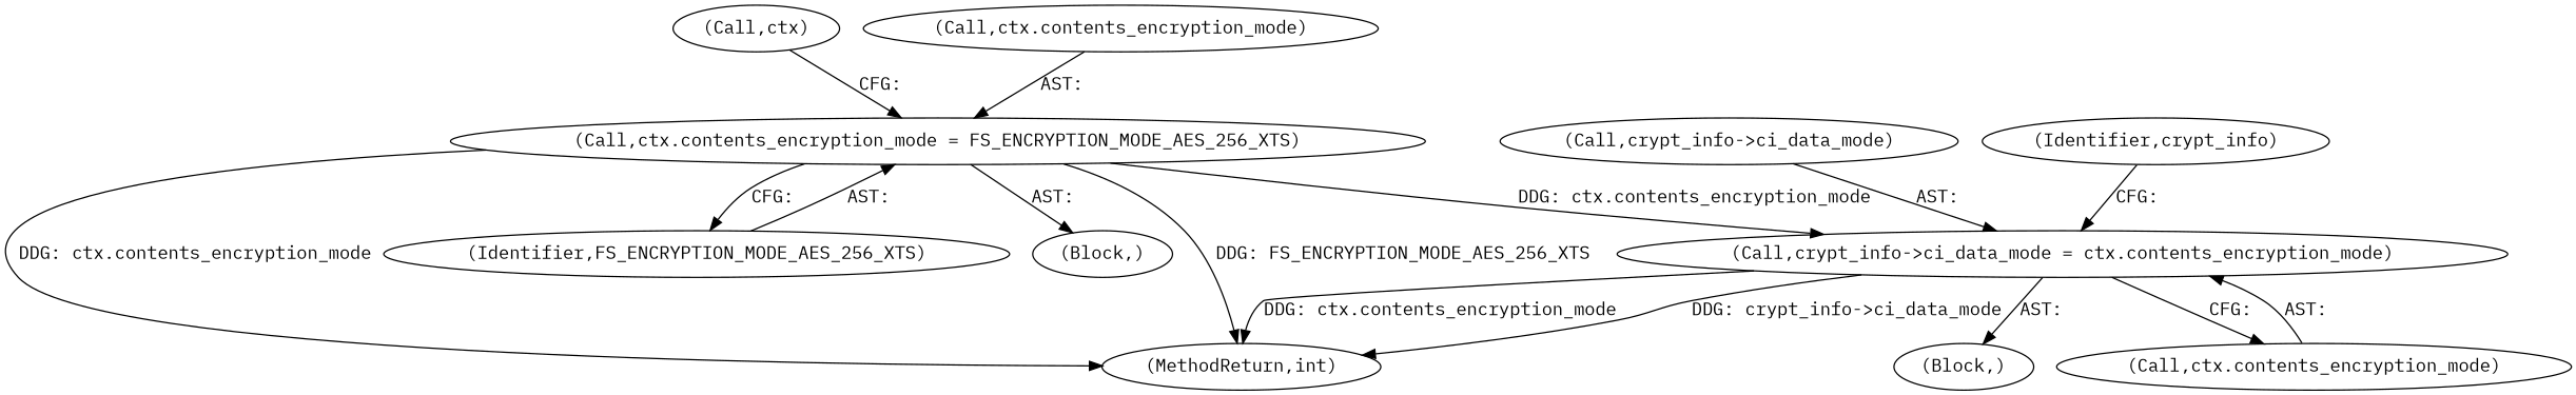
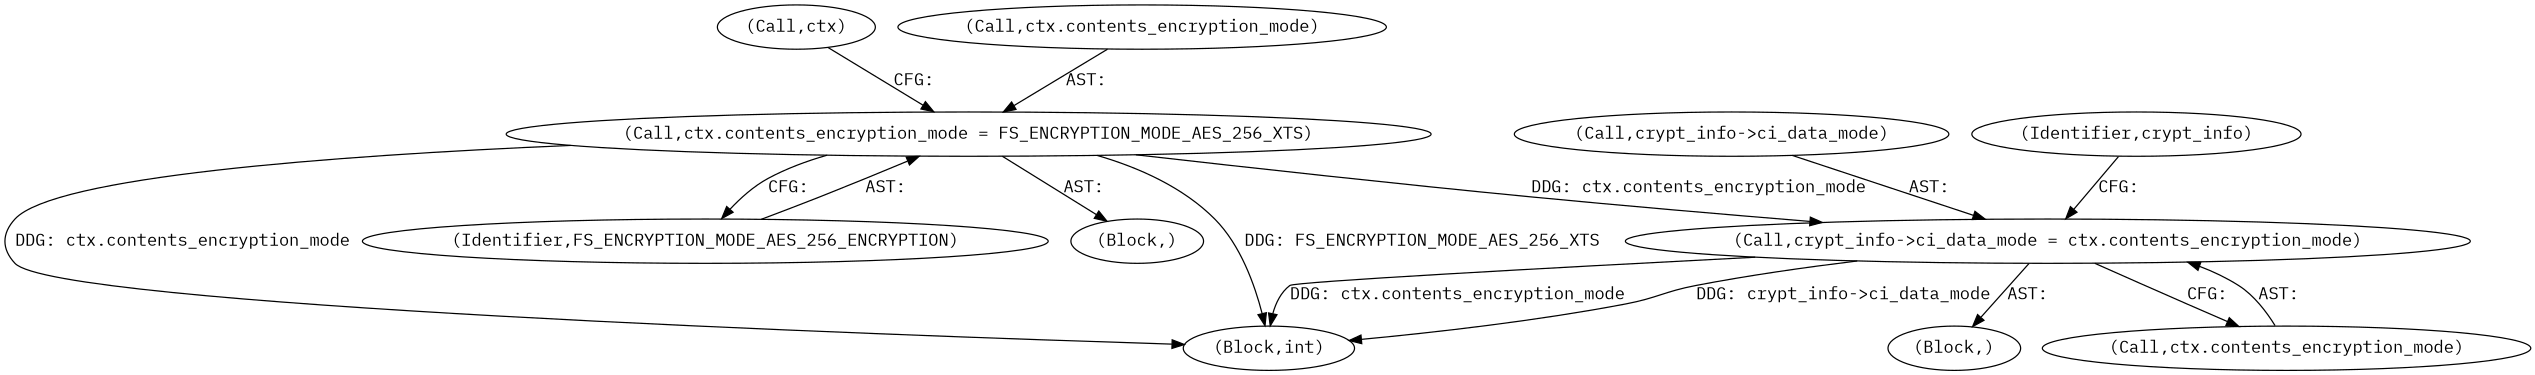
  digraph {
    fontname="IBM Plex Mono"
    node [fontname="IBM Plex Mono"]
    edge [fontname="IBM Plex Mono"]
    n1 [label="(Call,crypt_info->ci_data_mode = ctx.contents_encryption_mode)"]
    n2 [label="(Call,ctx.contents_encryption_mode)"]
-   n3 [label="(MethodReturn,int)"]
+   n3 [label="(Block,int)"]
    n4 [label="(Block,)"]
    n5 [label="(Call,ctx.contents_encryption_mode = FS_ENCRYPTION_MODE_AES_256_XTS)"]
-   n6 [label="(Identifier,FS_ENCRYPTION_MODE_AES_256_XTS)"]
+   n6 [label="(Identifier,FS_ENCRYPTION_MODE_AES_256_ENCRYPTION)"]
    n7 [label="(Block,)"]
    n8 [label="(Call,ctx)"]
    n9 [label="(Call,crypt_info->ci_data_mode)"]
    n10 [label="(Call,ctx.contents_encryption_mode)"]
    n11 [label="(Identifier,crypt_info)"]
    n1 -> n2 [label="CFG: "]
    n1 -> n3 [label="DDG: ctx.contents_encryption_mode"]
    n1 -> n3 [label="DDG: crypt_info->ci_data_mode"]
    n1 -> n4 [label="AST: "]
    n2 -> n1 [label="AST: "]
    n5 -> n1 [label="DDG: ctx.contents_encryption_mode"]
    n5 -> n3 [label="DDG: FS_ENCRYPTION_MODE_AES_256_XTS"]
    n5 -> n3 [label="DDG: ctx.contents_encryption_mode"]
    n5 -> n6 [label="CFG: "]
    n5 -> n7 [label="AST: "]
    n6 -> n5 [label="AST: "]
    n8 -> n5 [label="CFG: "]
    n9 -> n1 [label="AST: "]
    n10 -> n5 [label="AST: "]
    n11 -> n1 [label="CFG: "]
  }
